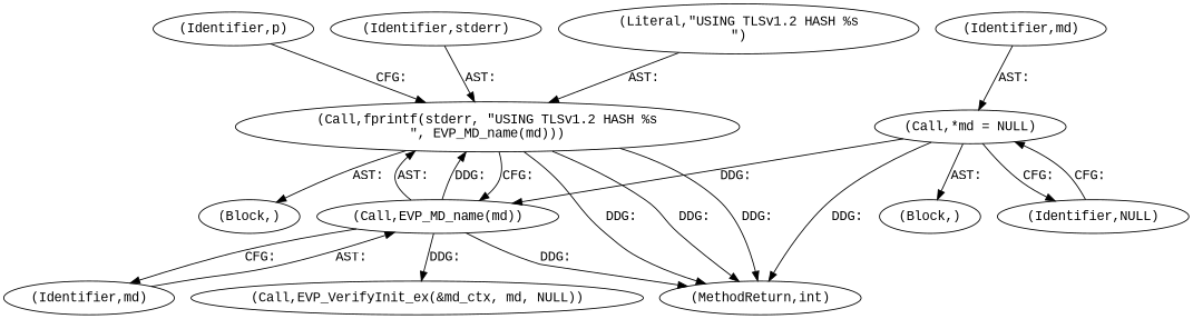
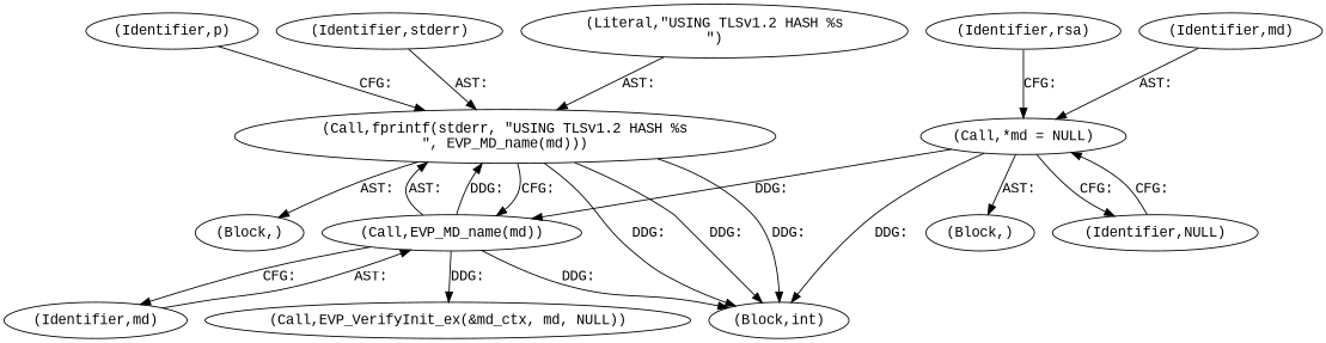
  digraph {
    fontname="Liberation Mono"
    node [fontname="Liberation Mono"]
    edge [fontname="Liberation Mono"]
    n1 [label="(Call,fprintf(stderr, \"USING TLSv1.2 HASH %s\n\", EVP_MD_name(md)))"]
    n2 [label="(Call,EVP_MD_name(md))"]
-   n3 [label="(MethodReturn,int)"]
+   n3 [label="(Block,int)"]
    n4 [label="(Block,)"]
    n5 [label="(Call,EVP_VerifyInit_ex(&md_ctx, md, NULL))"]
    n6 [label="(Identifier,md)"]
    n7 [label="(Call,*md = NULL)"]
    n8 [label="(Block,)"]
    n9 [label="(Identifier,NULL)"]
    n10 [label="(Identifier,p)"]
    n11 [label="(Identifier,md)"]
    n12 [label="(Identifier,stderr)"]
    n13 [label="(Literal,\"USING TLSv1.2 HASH %s\n\")"]
+   n14 [label="(Identifier,rsa)"]
    n1 -> n2 [label="CFG: "]
    n1 -> n3 [label="DDG: "]
    n1 -> n3 [label="DDG: "]
    n1 -> n3 [label="DDG: "]
    n1 -> n4 [label="AST: "]
    n2 -> n1 [label="AST: "]
    n2 -> n1 [label="DDG: "]
    n2 -> n3 [label="DDG: "]
    n2 -> n5 [label="DDG: "]
    n2 -> n6 [label="CFG: "]
    n6 -> n2 [label="AST: "]
    n7 -> n2 [label="DDG: "]
    n7 -> n3 [label="DDG: "]
    n7 -> n8 [label="AST: "]
    n7 -> n9 [label="CFG: "]
    n9 -> n7 [label="CFG: "]
    n10 -> n1 [label="CFG: "]
    n11 -> n7 [label="AST: "]
    n12 -> n1 [label="AST: "]
    n13 -> n1 [label="AST: "]
+   n14 -> n7 [label="CFG: "]
  }
